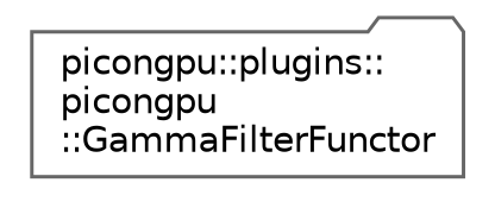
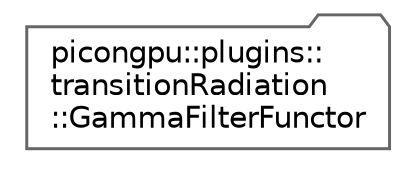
  digraph {
    rankdir=LR
-   n1 [color=gray40 fillcolor=white fontname=Helvetica fontsize=10 height=0.2 label="picongpu::plugins::\lpicongpu\l::GammaFilterFunctor" shape=folder style=filled width=0.4]
+   n1 [color=gray40 fillcolor=white fontname=Helvetica fontsize=10 height=0.2 label="picongpu::plugins::\ltransitionRadiation\l::GammaFilterFunctor" shape=folder style=filled width=0.4]
  }
